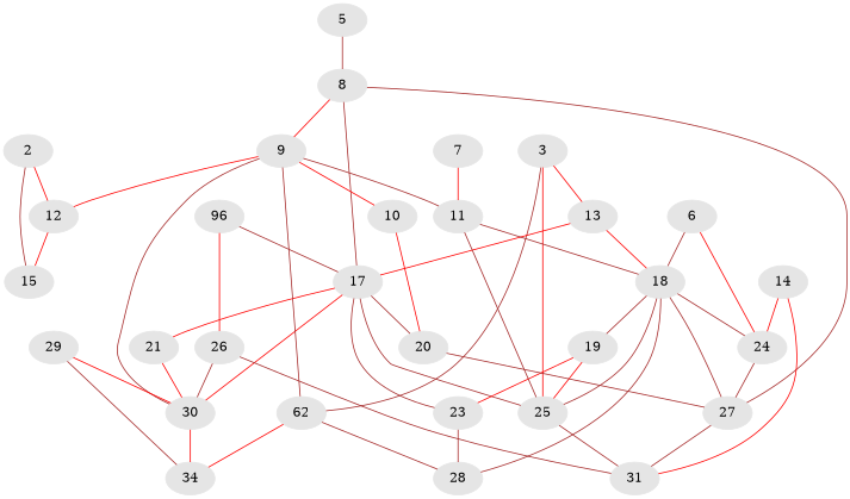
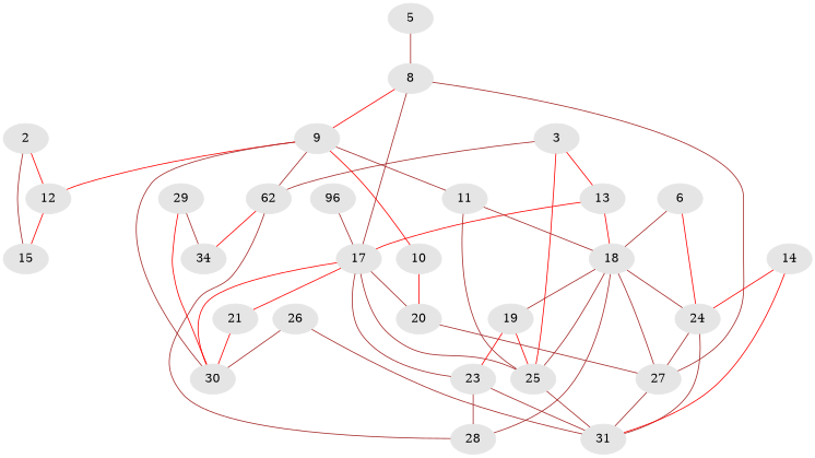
  graph {
    node [color=gray90 style=filled]
    edge [color=brown weight=1.0]
    2
    15
    12
    3
    13
    n6 [label=62]
    25
    18
    17
    28
    n11 [label=34]
    31
    5
    8
    9
    27
    6
    24
    19
-   7
    11
    30
    10
    23
    20
    21
    14
    n28 [label=96]
    26
    29
    2 -- 15
    2 -- 12 [color=red]
    12 -- 15 [color=red]
    3 -- 13 [color=red]
    3 -- n6
    3 -- 25 [color=red]
    13 -- 18 [color=red]
    13 -- 17 [color=red]
    n6 -- 28
    n6 -- n11 [color=red]
    25 -- 31
    18 -- 25
    18 -- 28
    18 -- 27
    18 -- 24
    18 -- 19
    17 -- 25 [weight=2.0]
    17 -- 30 [color=red]
    17 -- 23
    17 -- 20 [weight=2.0]
    17 -- 21 [color=red]
    5 -- 8
    8 -- 17
    8 -- 9 [color=red]
    8 -- 27
    9 -- 12 [color=red]
    9 -- n6
    9 -- 11
    9 -- 30
    9 -- 10 [color=red]
    27 -- 31
    6 -- 18
    6 -- 24 [color=red]
+   24 -- 31
    24 -- 27
    19 -- 25 [color=red]
    19 -- 23 [color=red]
-   7 -- 11 [color=red]
    11 -- 25
    11 -- 18
-   30 -- n11 [color=red]
    10 -- 20 [color=red]
    23 -- 28
+   23 -- 31
    20 -- 27
    21 -- 30 [color=red]
    14 -- 31 [color=red]
    14 -- 24 [color=red]
    n28 -- 17
-   n28 -- 26 [color=red]
    26 -- 31
    26 -- 30 [weight=2.0]
    29 -- n11
    29 -- 30 [color=red]
  }
